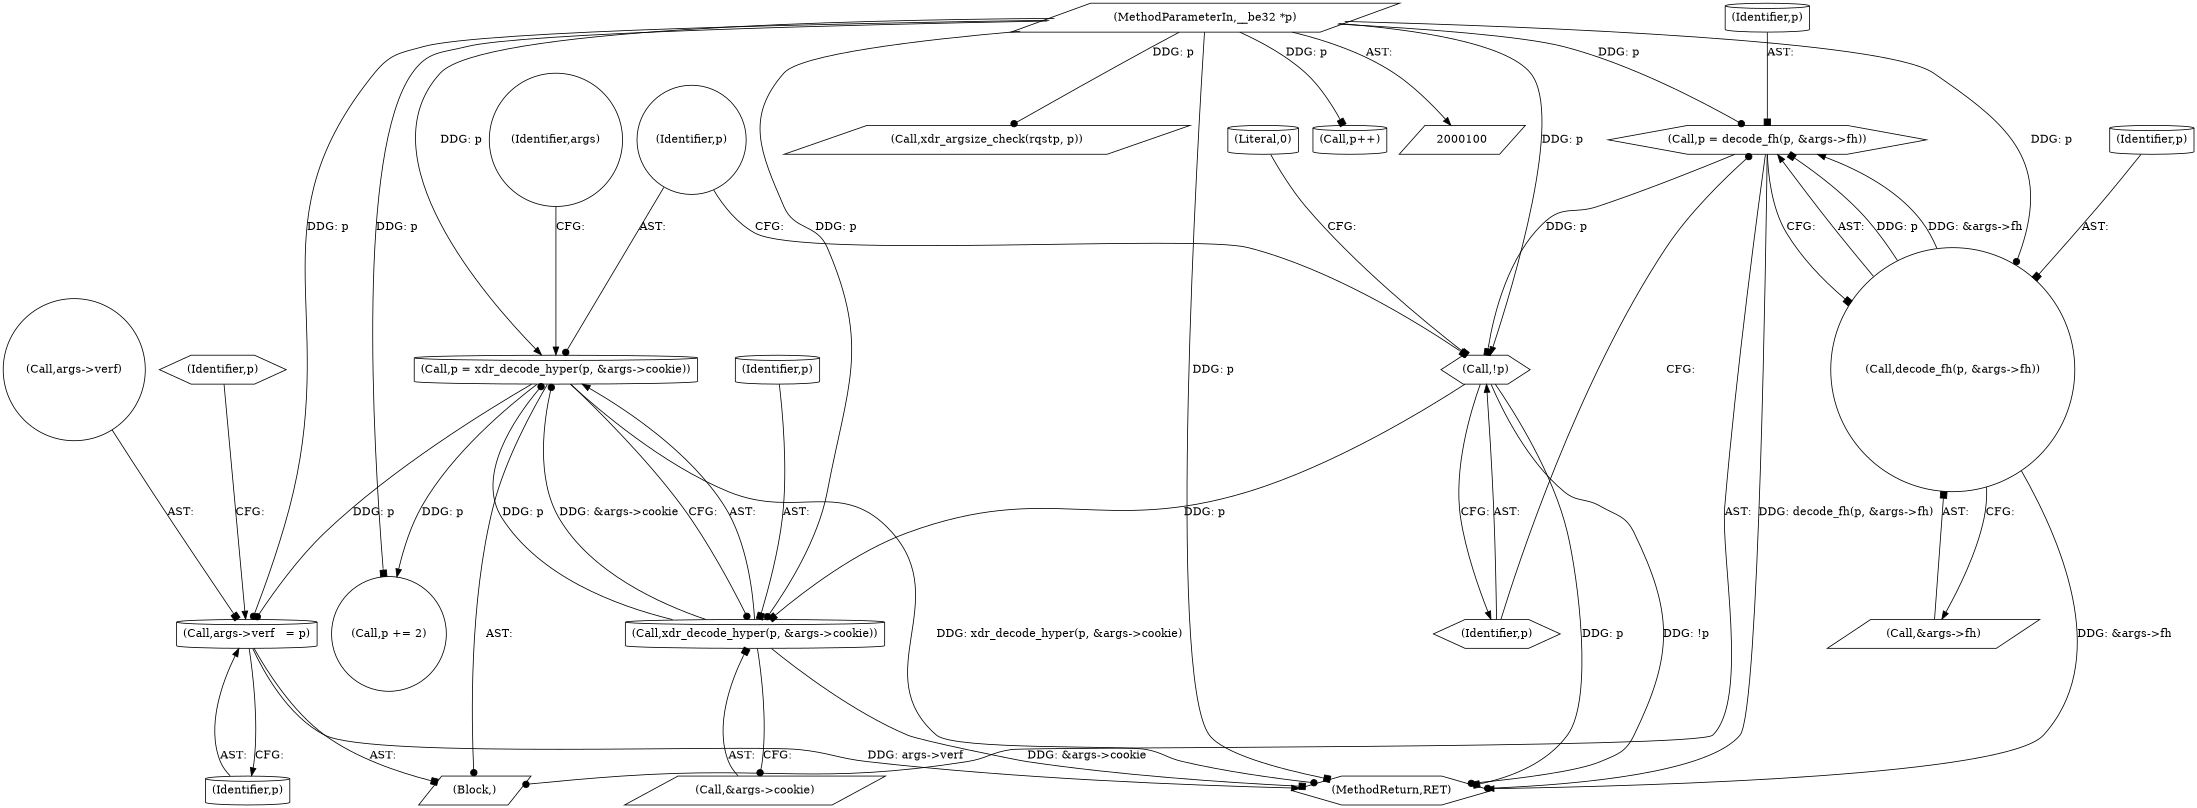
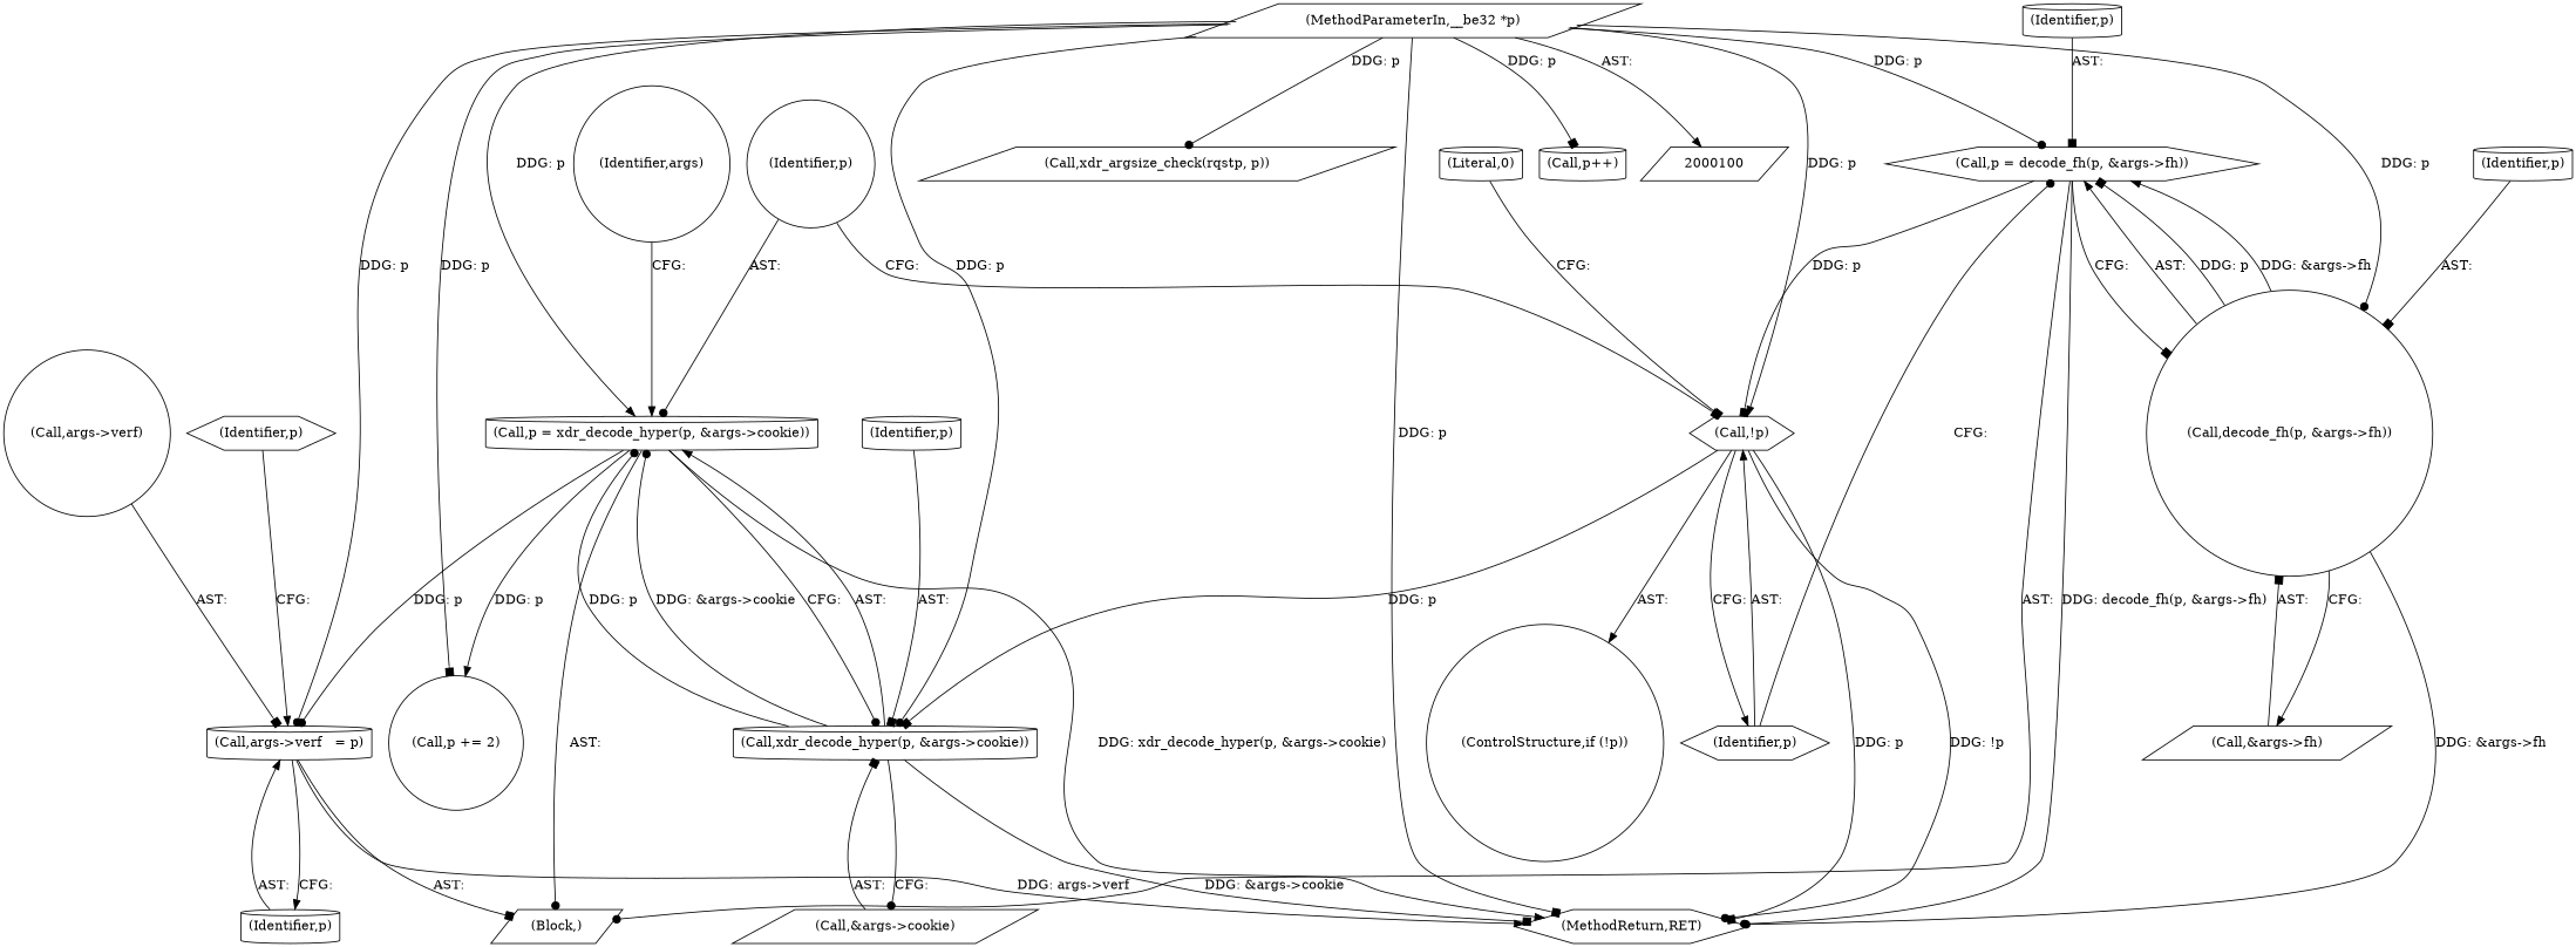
  digraph {
    node [shape=cylinder]
    edge [arrowhead=box]
    n1 [label="(Call,args->verf   = p)"]
    n2 [label="(Identifier,p)"]
    n3 [label="(MethodReturn,RET)" shape=hexagon]
    n4 [label="(Block,)" shape=parallelogram]
    n5 [label="(Call,p = xdr_decode_hyper(p, &args->cookie))"]
    n6 [label="(Call,xdr_decode_hyper(p, &args->cookie))"]
    n7 [label="(Call,p += 2)" shape=circle]
    n8 [label="(Call,&args->cookie)" shape=parallelogram]
    n9 [label="(Call,!p)" shape=hexagon]
+   n10 [label="(ControlStructure,if (!p))" shape=circle]
    n11 [label="(Identifier,p)" shape=hexagon]
    n12 [label="(Call,p = decode_fh(p, &args->fh))" shape=hexagon]
    n13 [label="(Call,decode_fh(p, &args->fh))" shape=circle]
    n14 [label="(Call,&args->fh)" shape=parallelogram]
    n15 [label="(MethodParameterIn,__be32 *p)" shape=parallelogram]
    n16 [label="(Call,xdr_argsize_check(rqstp, p))" shape=parallelogram]
    n17 [label="(Call,p++)"]
    n18 [label=2000100 shape=parallelogram]
    n19 [label="(Identifier,p)" shape=circle]
    n20 [label="(Identifier,p)"]
    n21 [label="(Identifier,p)" shape=hexagon]
    n22 [label="(Literal,0)"]
    n23 [label="(Identifier,args)" shape=circle]
    n24 [label="(Call,args->verf)" shape=circle]
    n25 [label="(Identifier,p)"]
    n26 [label="(Identifier,p)"]
    n1 -> n2 [arrowhead=normal label="CFG: "]
    n1 -> n3 [arrowhead=normal label="DDG: args->verf"]
    n1 -> n4 [label="AST: "]
    n2 -> n1 [arrowhead=normal label="AST: "]
    n5 -> n1 [arrowhead=dot label="DDG: p"]
-   n5 -> n3 [arrowhead=dot label="DDG: xdr_decode_hyper(p, &args->cookie)"]
+   n5 -> n3 [arrowhead=normal label="DDG: xdr_decode_hyper(p, &args->cookie)"]
    n5 -> n4 [arrowhead=dot label="AST: "]
    n5 -> n6 [arrowhead=dot label="CFG: "]
    n5 -> n7 [arrowhead=normal label="DDG: p"]
    n6 -> n3 [label="DDG: &args->cookie"]
    n6 -> n5 [arrowhead=normal label="AST: "]
    n6 -> n5 [arrowhead=dot label="DDG: p"]
    n6 -> n5 [arrowhead=dot label="DDG: &args->cookie"]
    n6 -> n8 [arrowhead=dot label="CFG: "]
    n8 -> n6 [label="AST: "]
    n9 -> n3 [arrowhead=dot label="DDG: !p"]
    n9 -> n3 [label="DDG: p"]
    n9 -> n6 [label="DDG: p"]
+   n9 -> n10 [arrowhead=normal label="AST: "]
    n9 -> n11 [arrowhead=normal label="CFG: "]
    n11 -> n9 [arrowhead=normal label="AST: "]
    n11 -> n12 [arrowhead=dot label="CFG: "]
    n12 -> n3 [arrowhead=dot label="DDG: decode_fh(p, &args->fh)"]
    n12 -> n4 [arrowhead=dot label="AST: "]
    n12 -> n9 [label="DDG: p"]
    n12 -> n13 [label="CFG: "]
-   n13 -> n3 [arrowhead=normal label="DDG: &args->fh"]
+   n13 -> n3 [arrowhead=dot label="DDG: &args->fh"]
    n13 -> n12 [arrowhead=normal label="AST: "]
    n13 -> n12 [label="DDG: p"]
    n13 -> n12 [arrowhead=normal label="DDG: &args->fh"]
    n13 -> n14 [arrowhead=normal label="CFG: "]
    n14 -> n13 [label="AST: "]
    n15 -> n1 [arrowhead=dot label="DDG: p"]
    n15 -> n3 [label="DDG: p"]
    n15 -> n5 [arrowhead=normal label="DDG: p"]
    n15 -> n6 [arrowhead=dot label="DDG: p"]
    n15 -> n7 [label="DDG: p"]
    n15 -> n9 [arrowhead=normal label="DDG: p"]
    n15 -> n12 [arrowhead=dot label="DDG: p"]
    n15 -> n13 [arrowhead=dot label="DDG: p"]
    n15 -> n16 [arrowhead=dot label="DDG: p"]
    n15 -> n17 [label="DDG: p"]
    n15 -> n18 [arrowhead=normal label="AST: "]
    n19 -> n5 [arrowhead=dot label="AST: "]
    n19 -> n9 [label="CFG: "]
    n20 -> n12 [label="AST: "]
    n21 -> n1 [arrowhead=normal label="CFG: "]
    n22 -> n9 [label="CFG: "]
    n23 -> n5 [arrowhead=normal label="CFG: "]
    n24 -> n1 [label="AST: "]
    n25 -> n6 [label="AST: "]
    n26 -> n13 [label="AST: "]
  }
